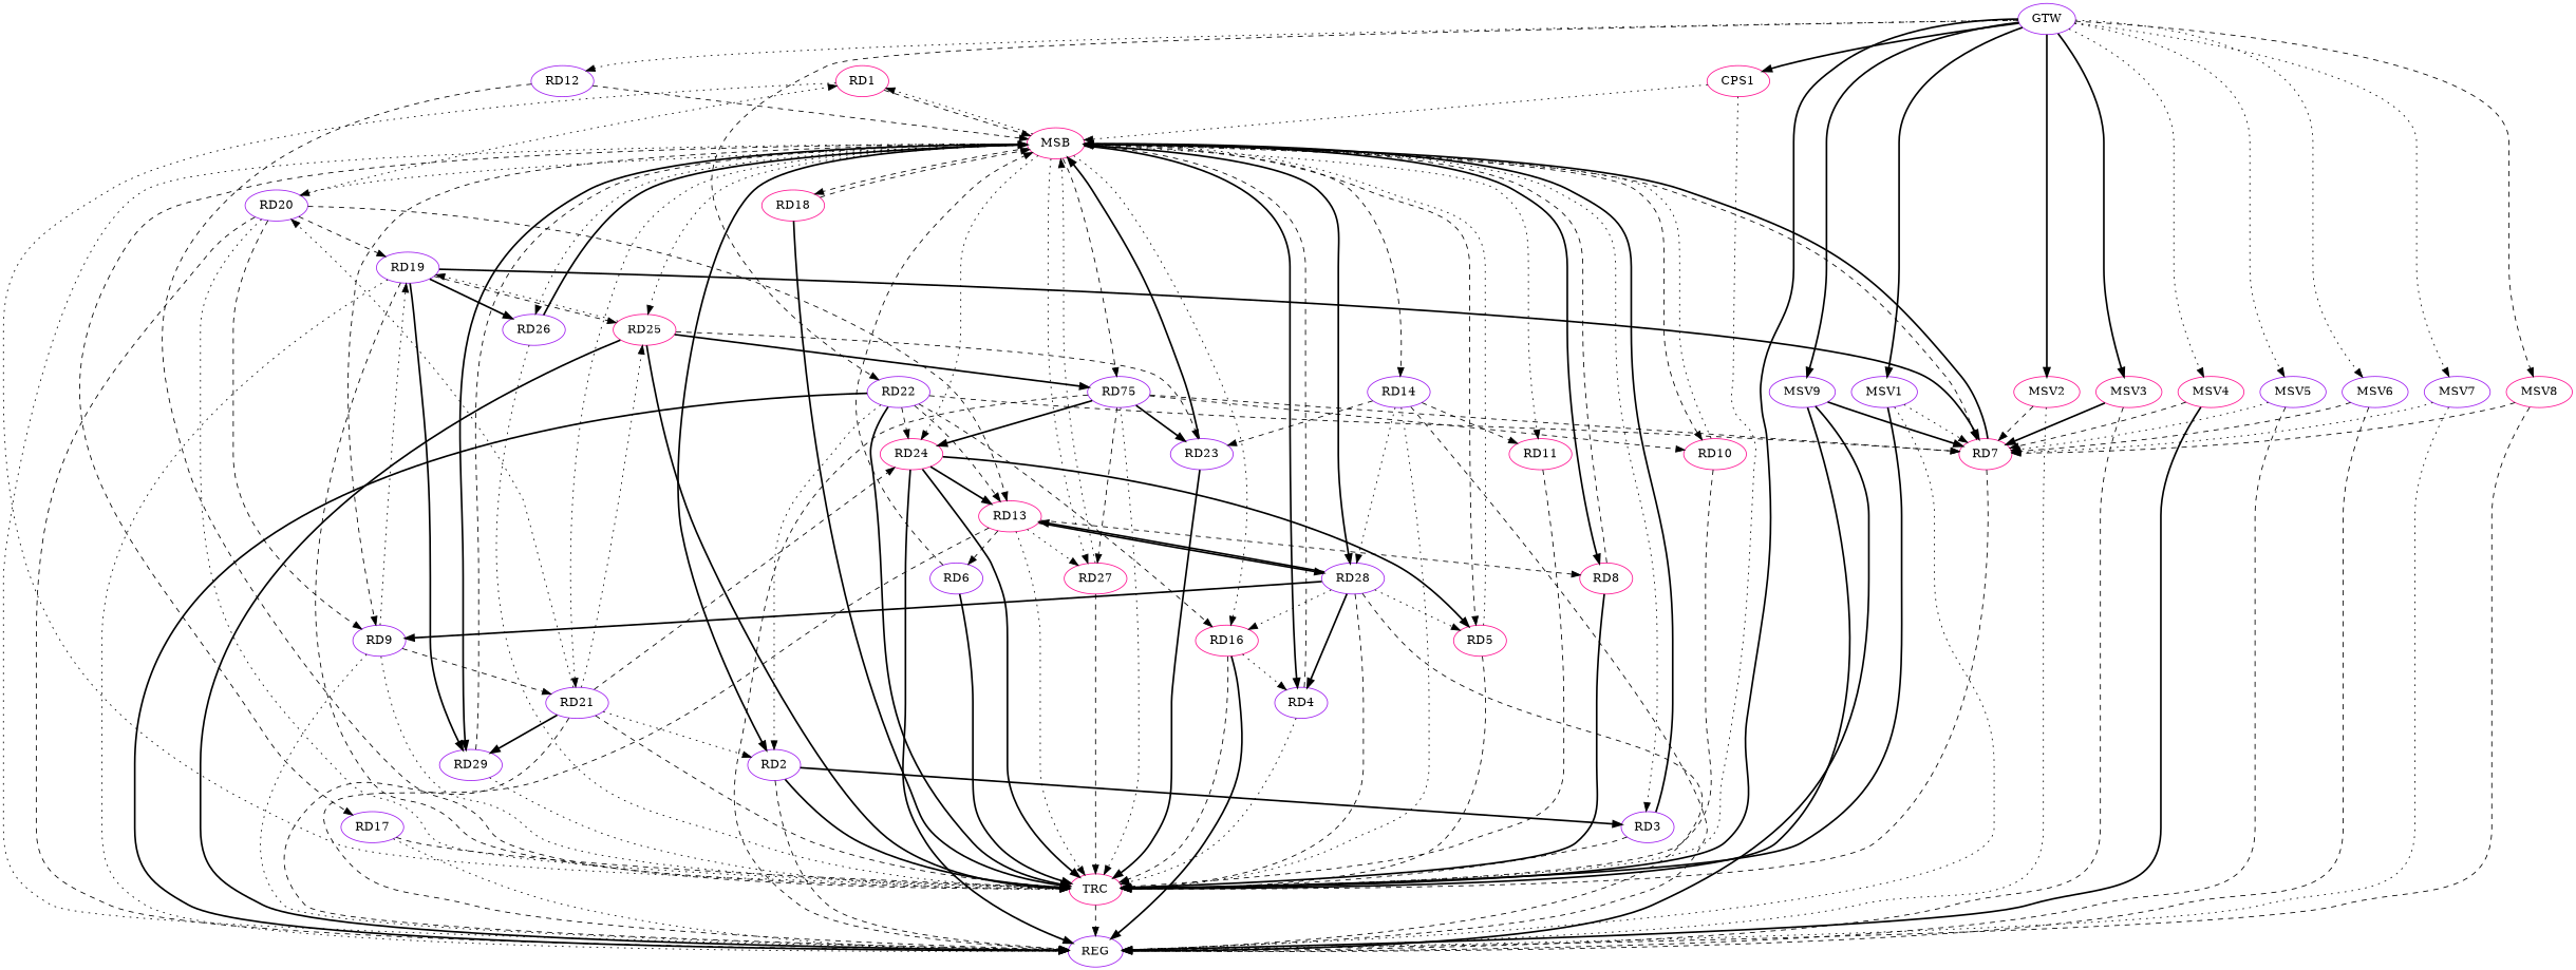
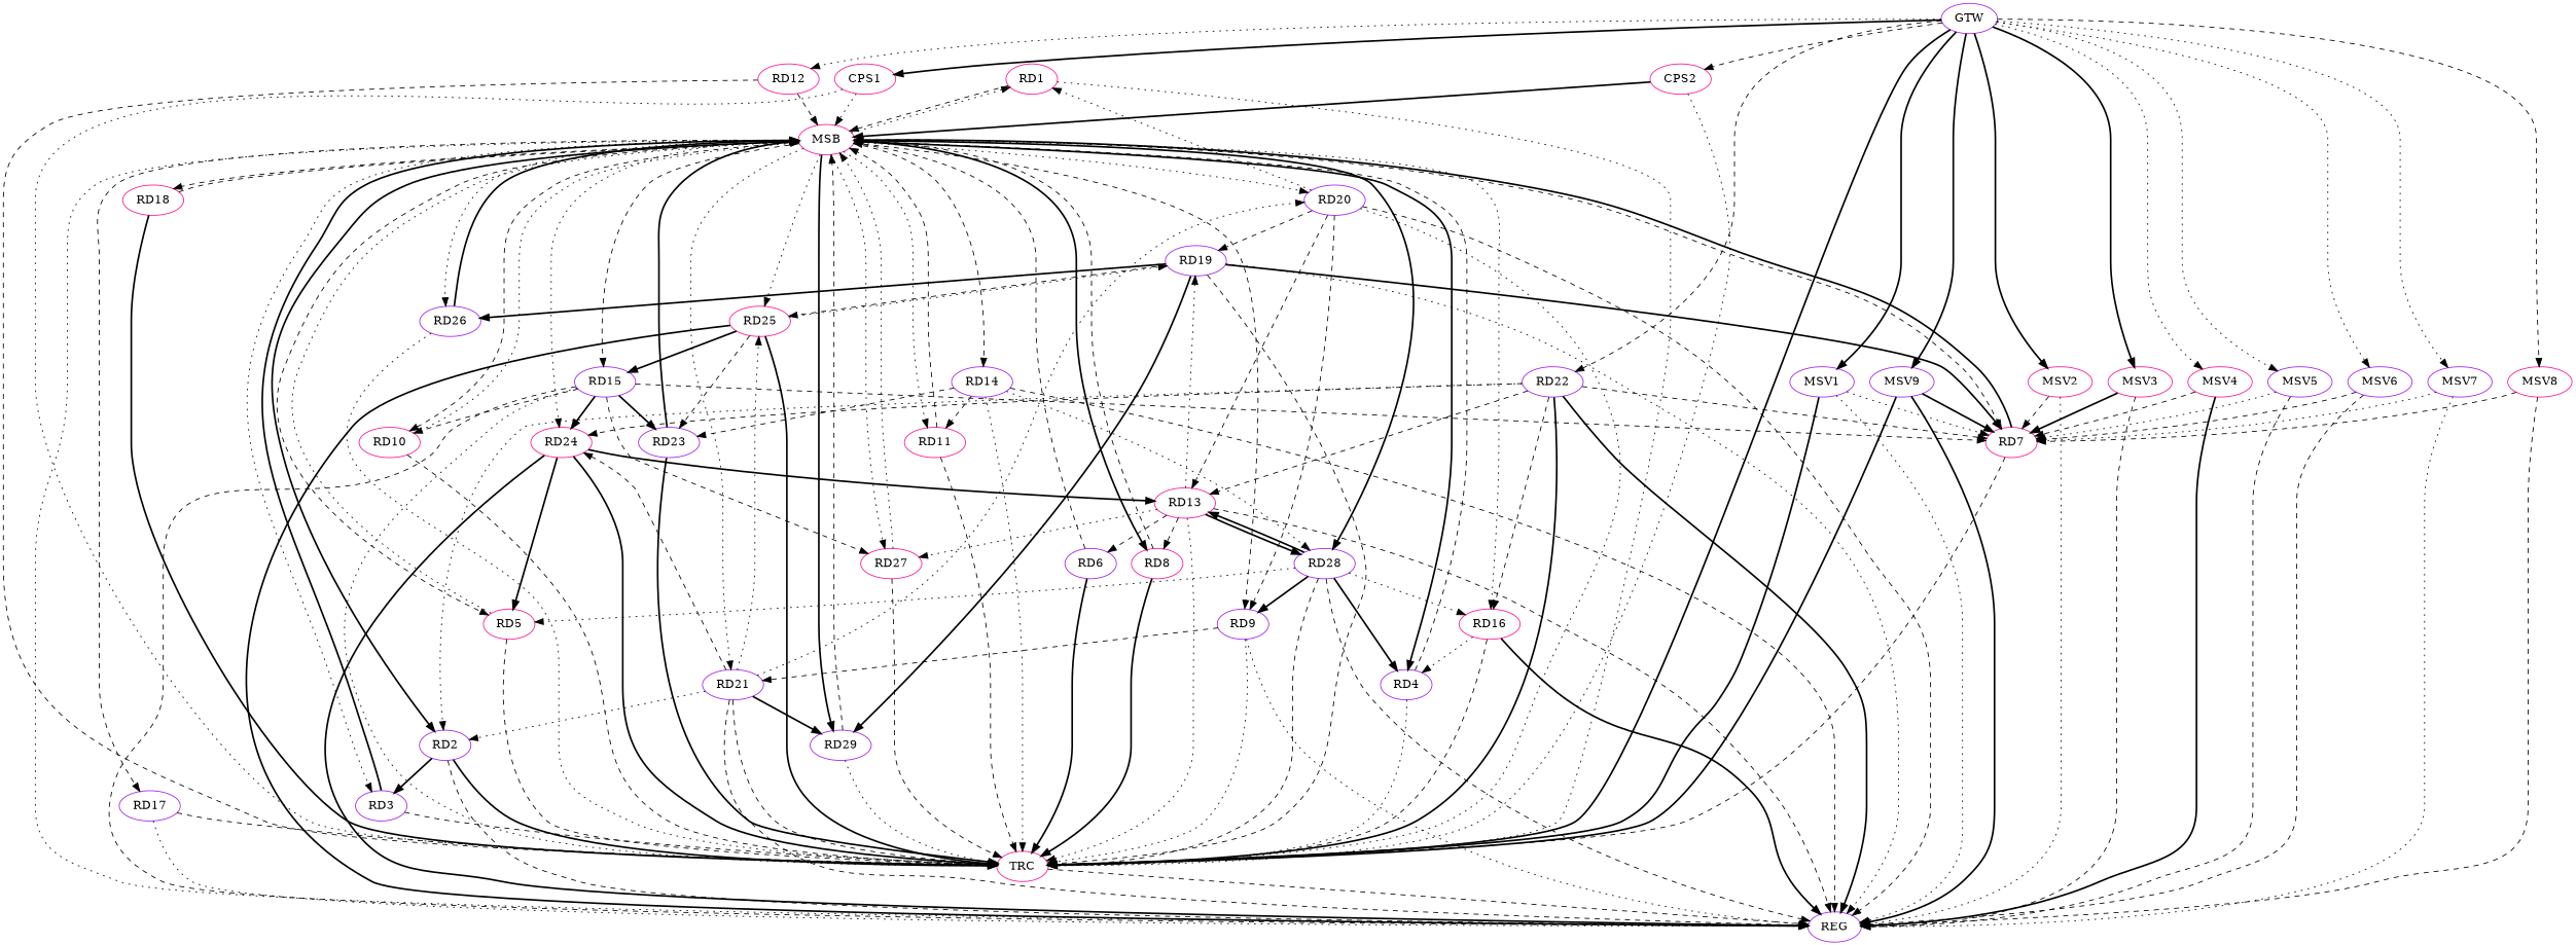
  strict digraph {
    node [color=purple]
    edge [style=dashed]
    n1 [color=deeppink label=RD1]
    n2 [color=deeppink label=MSB]
    n3 [color=deeppink label=TRC]
    n4 [label=RD2]
    n5 [label=RD3]
    n6 [label=REG]
    n7 [label=RD4]
    n8 [color=deeppink label=RD5]
    n9 [color=deeppink label=RD7]
    n10 [color=deeppink label=RD8]
    n11 [label=RD9]
    n12 [label=RD21]
    n13 [color=deeppink label=RD10]
    n14 [color=deeppink label=RD11]
    n15 [color=deeppink label=RD27]
    n16 [label=RD28]
    n17 [label=RD14]
-   n18 [label=RD75]
+   n18 [label=RD15]
    n19 [color=deeppink label=RD24]
    n20 [color=deeppink label=RD16]
    n21 [label=RD17]
    n22 [color=deeppink label=RD18]
    n23 [color=deeppink label=RD25]
    n24 [label=RD26]
    n25 [label=RD29]
    n26 [label=RD20]
    n27 [label=RD6]
-   n28 [label=RD12]
+   n28 [color=deeppink label=RD12]
    n29 [color=deeppink label=RD13]
    n30 [label=RD19]
    n31 [label=RD23]
    n32 [label=RD22]
    n33 [color=deeppink label=CPS1]
+   n34 [color=deeppink label=CPS2]
    n35 [label=GTW]
    n36 [label=MSV1]
    n37 [color=deeppink label=MSV2]
    n38 [color=deeppink label=MSV3]
    n39 [color=deeppink label=MSV4]
    n40 [label=MSV5]
    n41 [label=MSV6]
    n42 [label=MSV7]
    n43 [color=deeppink label=MSV8]
    n44 [label=MSV9]
    n1 -> n2
    n1 -> n3 [style=dotted]
    n2 -> n1 [style=dotted]
    n2 -> n4 [style=bold]
    n2 -> n5 [style=dotted]
    n2 -> n6 [style=dotted]
    n2 -> n7 [style=bold]
    n2 -> n8
    n2 -> n9
    n2 -> n10 [style=bold]
    n2 -> n11
    n2 -> n12 [style=dotted]
    n2 -> n13
    n2 -> n14 [style=dotted]
    n2 -> n15 [style=dotted]
    n2 -> n16 [style=bold]
    n2 -> n17
    n2 -> n18
    n2 -> n19 [style=dotted]
    n2 -> n20 [style=dotted]
    n2 -> n21
    n2 -> n22
    n2 -> n23 [style=dotted]
    n2 -> n24 [style=dotted]
    n2 -> n25 [style=bold]
    n2 -> n26 [style=dotted]
    n3 -> n6
    n4 -> n3 [style=bold]
    n4 -> n5 [style=bold]
    n4 -> n6
    n5 -> n2 [style=bold]
    n5 -> n3
    n7 -> n2
    n7 -> n3 [style=dotted]
    n8 -> n2 [style=dotted]
    n8 -> n3
    n9 -> n2 [style=bold]
    n9 -> n3
    n10 -> n2
    n10 -> n3 [style=bold]
    n11 -> n3 [style=dotted]
    n11 -> n6 [style=dotted]
    n11 -> n12
    n12 -> n3
    n12 -> n4 [style=dotted]
    n12 -> n6
    n12 -> n19
    n12 -> n23 [style=dotted]
    n12 -> n25 [style=bold]
    n12 -> n26 [style=dotted]
    n13 -> n2 [style=dotted]
    n13 -> n3
+   n14 -> n2
    n14 -> n3
    n15 -> n2 [style=dotted]
    n15 -> n3
    n16 -> n3
    n16 -> n6
    n16 -> n7 [style=bold]
    n16 -> n8 [style=dotted]
    n16 -> n11 [style=bold]
    n16 -> n20 [style=dotted]
    n16 -> n29 [style=bold]
    n17 -> n3 [style=dotted]
    n17 -> n6
    n17 -> n14
    n17 -> n16 [style=dotted]
    n17 -> n31
    n18 -> n3 [style=dotted]
    n18 -> n6
    n18 -> n9
    n18 -> n13
    n18 -> n15
    n18 -> n19 [style=bold]
    n18 -> n31 [style=bold]
    n19 -> n3 [style=bold]
    n19 -> n6 [style=bold]
    n19 -> n8 [style=bold]
    n19 -> n29 [style=bold]
    n20 -> n3
    n20 -> n6 [style=bold]
    n20 -> n7 [style=dotted]
    n21 -> n3
    n21 -> n6 [style=dotted]
    n22 -> n2
    n22 -> n3 [style=bold]
    n23 -> n3 [style=bold]
    n23 -> n6 [style=bold]
    n23 -> n18 [style=bold]
    n23 -> n30 [style=dotted]
    n23 -> n31
    n24 -> n2 [style=bold]
    n24 -> n3 [style=dotted]
    n25 -> n2
    n25 -> n3 [style=dotted]
    n26 -> n1 [style=dotted]
    n26 -> n3 [style=dotted]
    n26 -> n6
    n26 -> n11
    n26 -> n29
    n26 -> n30
    n27 -> n2
    n27 -> n3 [style=bold]
    n28 -> n2
    n28 -> n3
    n29 -> n3 [style=dotted]
    n29 -> n6
    n29 -> n10
    n29 -> n15 [style=dotted]
    n29 -> n16 [style=bold]
    n29 -> n27
-   n11 -> n30 [style=dotted]
+   n29 -> n30 [style=dotted]
    n30 -> n3
    n30 -> n6 [style=dotted]
    n30 -> n9 [style=bold]
    n30 -> n23
    n30 -> n24 [style=bold]
    n30 -> n25 [style=bold]
    n31 -> n2 [style=bold]
    n31 -> n3 [style=bold]
    n32 -> n3 [style=bold]
    n32 -> n4 [style=dotted]
    n32 -> n6 [style=bold]
    n32 -> n9
    n32 -> n19
    n32 -> n20
    n32 -> n29
    n33 -> n2 [style=dotted]
    n33 -> n3 [style=dotted]
+   n34 -> n2 [style=bold]
+   n34 -> n3 [style=dotted]
    n35 -> n3 [style=bold]
    n35 -> n28 [style=dotted]
    n35 -> n32
    n35 -> n33 [style=bold]
+   n35 -> n34
    n35 -> n36 [style=bold]
    n35 -> n37 [style=bold]
    n35 -> n38 [style=bold]
    n35 -> n39 [style=dotted]
    n35 -> n40 [style=dotted]
    n35 -> n41 [style=dotted]
    n35 -> n42 [style=dotted]
    n35 -> n43
    n35 -> n44 [style=bold]
    n36 -> n3 [style=bold]
    n36 -> n6 [style=dotted]
    n36 -> n9 [style=dotted]
    n37 -> n6 [style=dotted]
    n37 -> n9
    n38 -> n6
    n38 -> n9 [style=bold]
    n39 -> n6 [style=bold]
    n39 -> n9
    n40 -> n6
    n40 -> n9 [style=dotted]
    n41 -> n6
    n41 -> n9
    n42 -> n6 [style=dotted]
    n42 -> n9 [style=dotted]
    n43 -> n6
    n43 -> n9
    n44 -> n3 [style=bold]
    n44 -> n6 [style=bold]
    n44 -> n9 [style=bold]
  }
